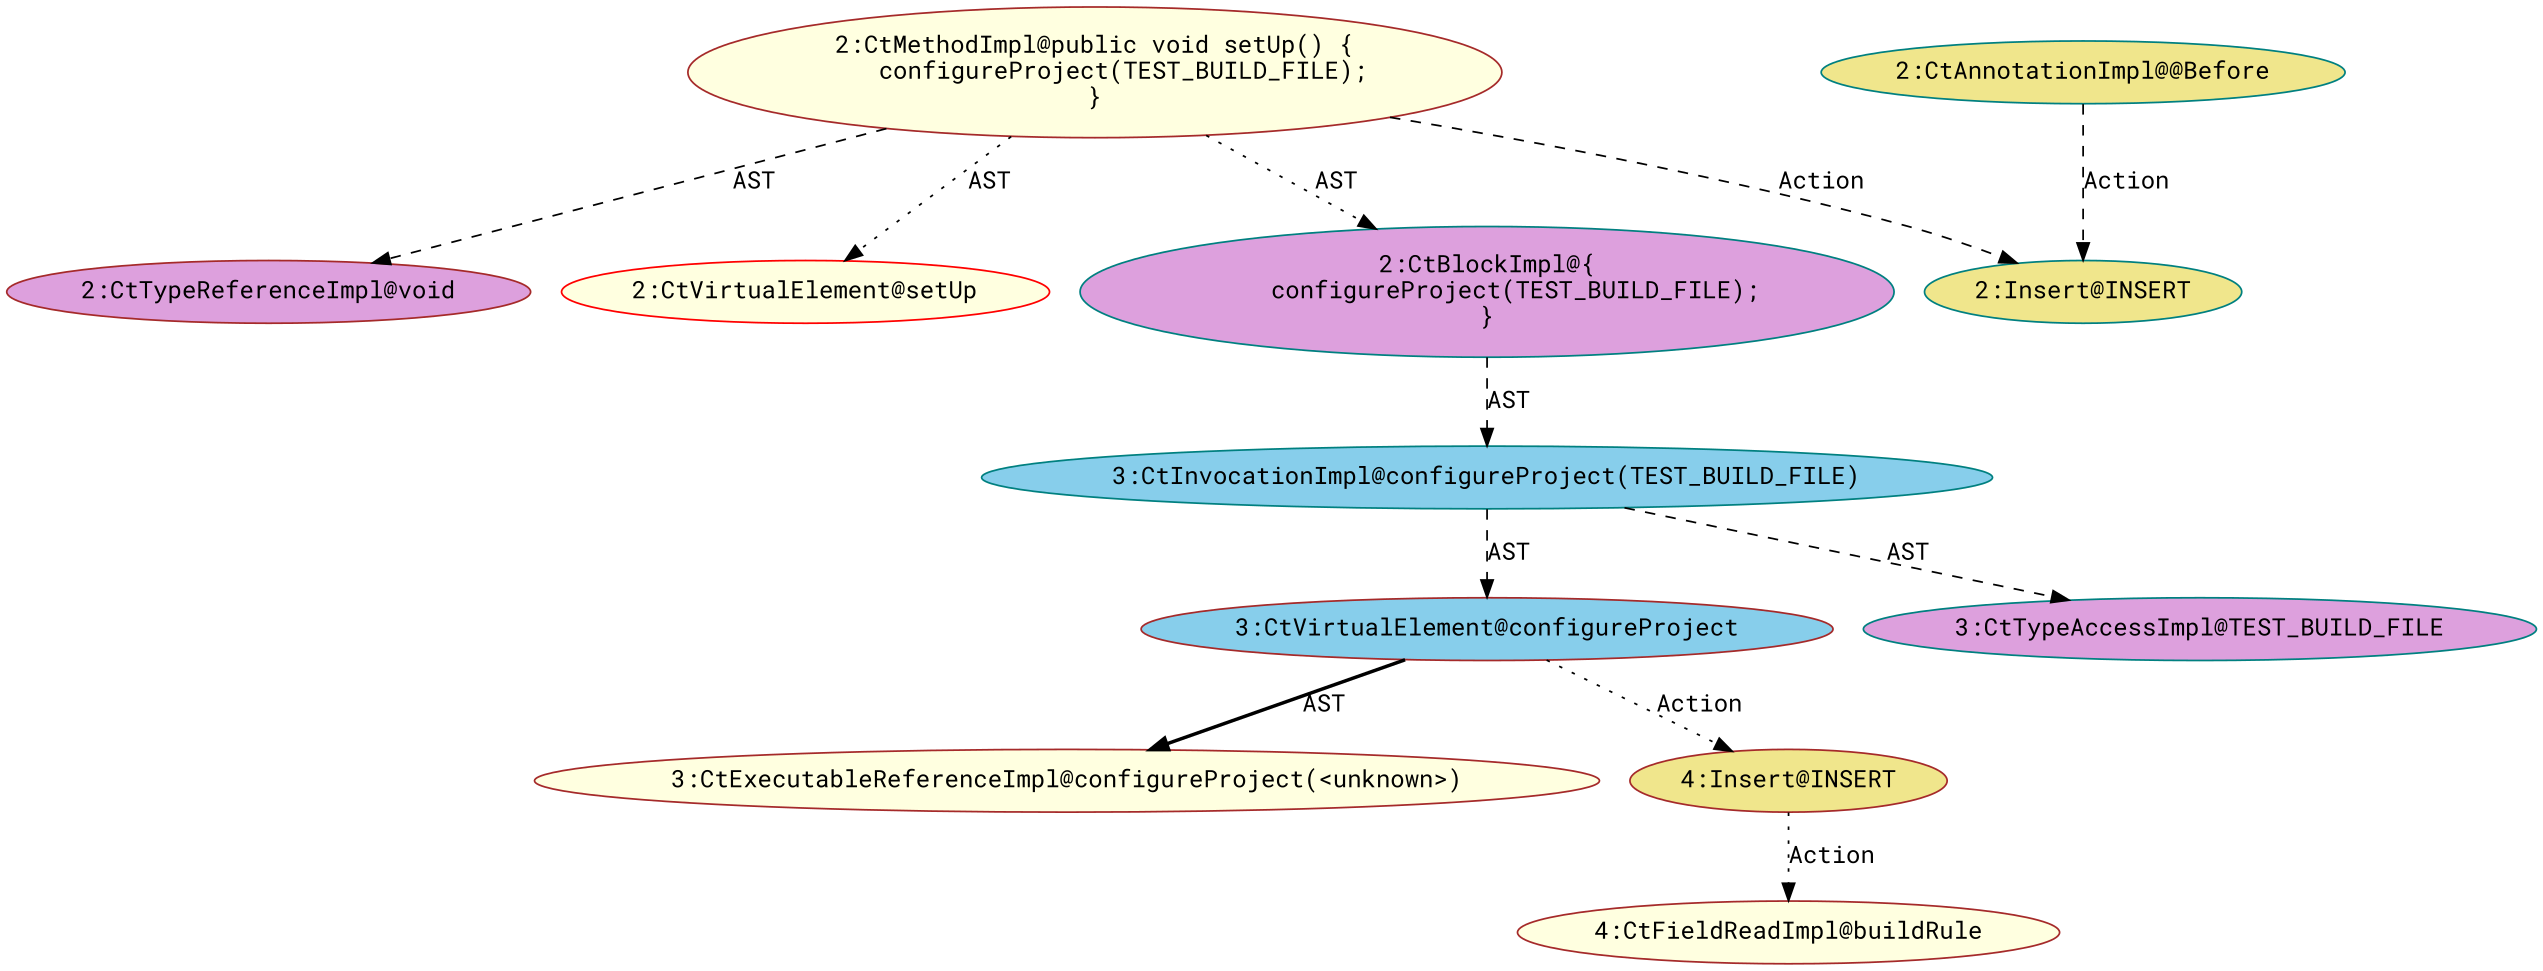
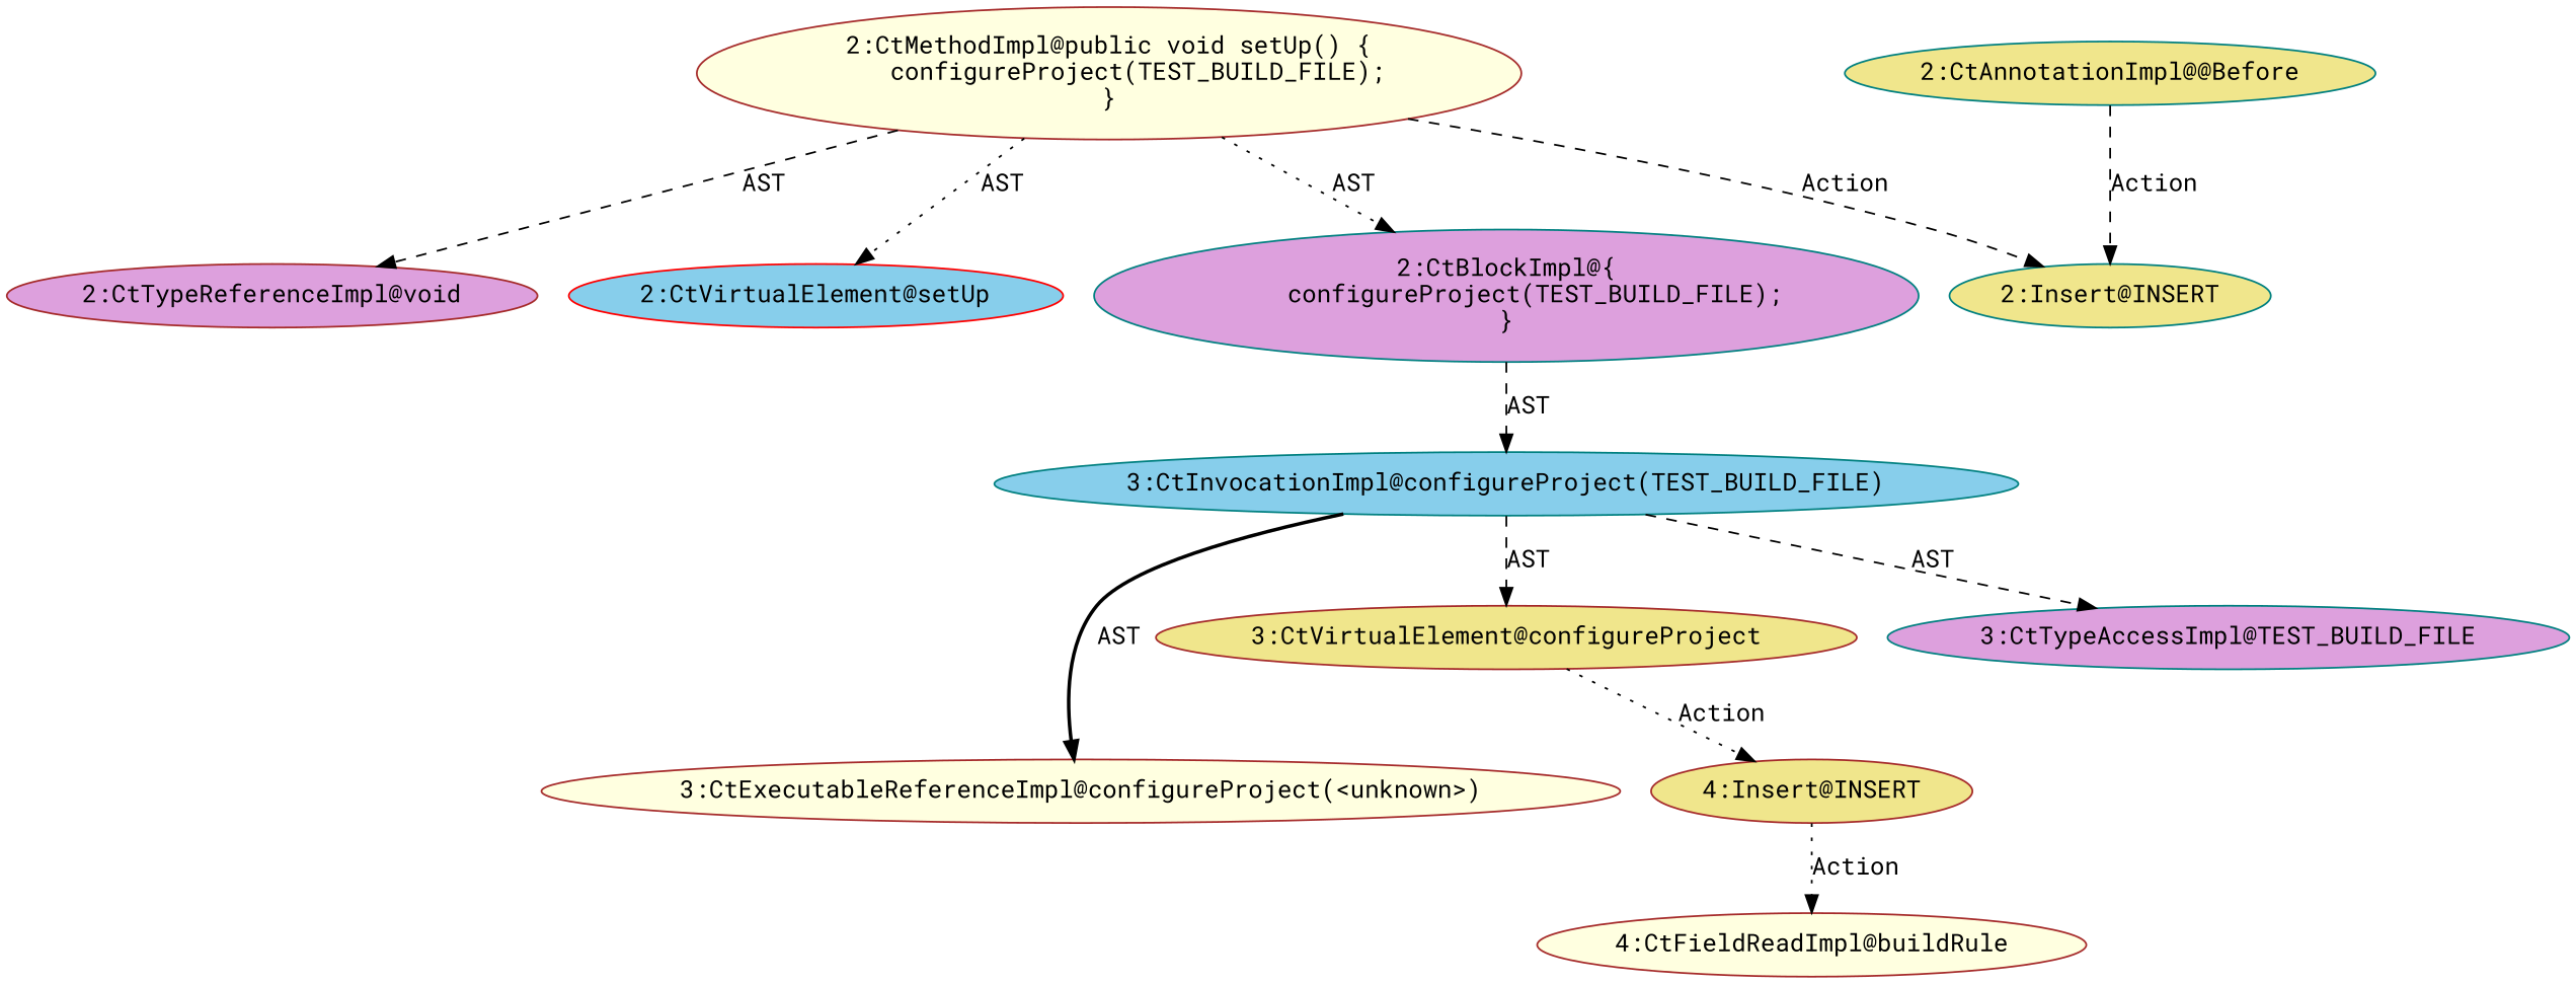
  digraph {
    fontname="Roboto Mono"
    node [color=brown fillcolor=khaki fontname="Roboto Mono" shape=ellipse style=filled]
    edge [fontname="Roboto Mono" style=dashed]
    n1 [fillcolor=plum label="2:CtTypeReferenceImpl@void"]
-   n2 [color=red fillcolor=lightyellow label="2:CtVirtualElement@setUp"]
+   n2 [color=red fillcolor=skyblue label="2:CtVirtualElement@setUp"]
    n3 [fillcolor=lightyellow label="3:CtExecutableReferenceImpl@configureProject(<unknown>)"]
-   n4 [fillcolor=skyblue label="3:CtVirtualElement@configureProject"]
+   n4 [label="3:CtVirtualElement@configureProject"]
    n5 [label="4:Insert@INSERT"]
    n6 [color=teal fillcolor=plum label="3:CtTypeAccessImpl@TEST_BUILD_FILE"]
    n7 [color=teal fillcolor=skyblue label="3:CtInvocationImpl@configureProject(TEST_BUILD_FILE)"]
    n8 [fillcolor=lightyellow label="4:CtFieldReadImpl@buildRule"]
    n9 [color=teal fillcolor=plum label="2:CtBlockImpl@\{\n    configureProject(TEST_BUILD_FILE);\n\}"]
    n10 [fillcolor=lightyellow label="2:CtMethodImpl@public void setUp() \{\n    configureProject(TEST_BUILD_FILE);\n\}"]
    n11 [color=teal label="2:Insert@INSERT"]
    n12 [color=teal label="2:CtAnnotationImpl@@Before"]
    n4 -> n5 [label=Action style=dotted]
    n5 -> n8 [label=Action style=dotted]
-   n4 -> n3 [label=AST style=bold]
+   n7 -> n3 [label=AST style=bold]
    n7 -> n4 [label=AST]
    n7 -> n6 [label=AST]
    n9 -> n7 [label=AST]
    n10 -> n1 [label=AST]
    n10 -> n2 [label=AST style=dotted]
    n10 -> n9 [label=AST style=dotted]
    n10 -> n11 [label=Action]
    n12 -> n11 [label=Action]
  }
